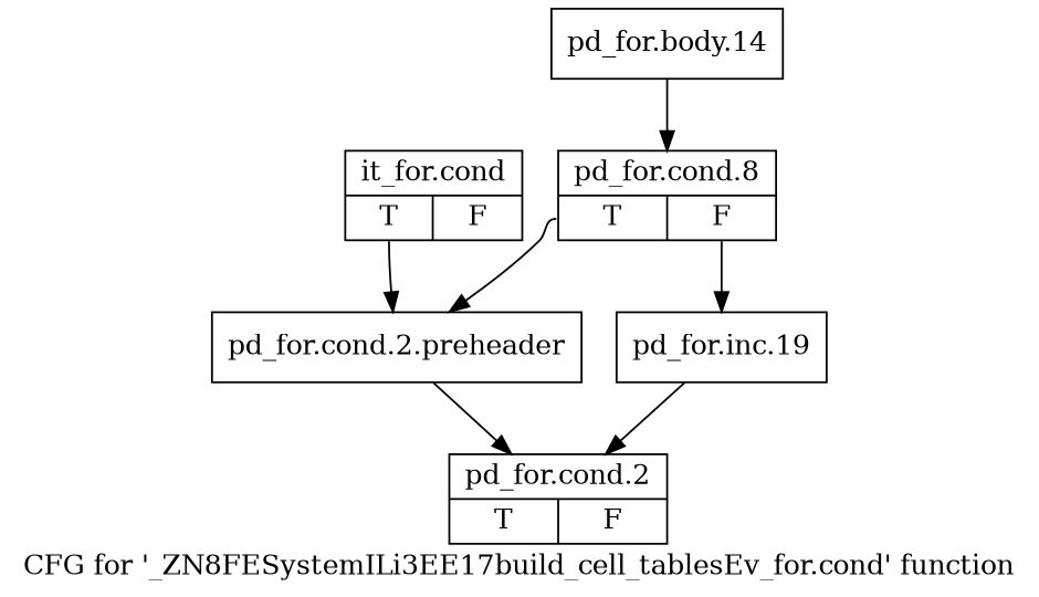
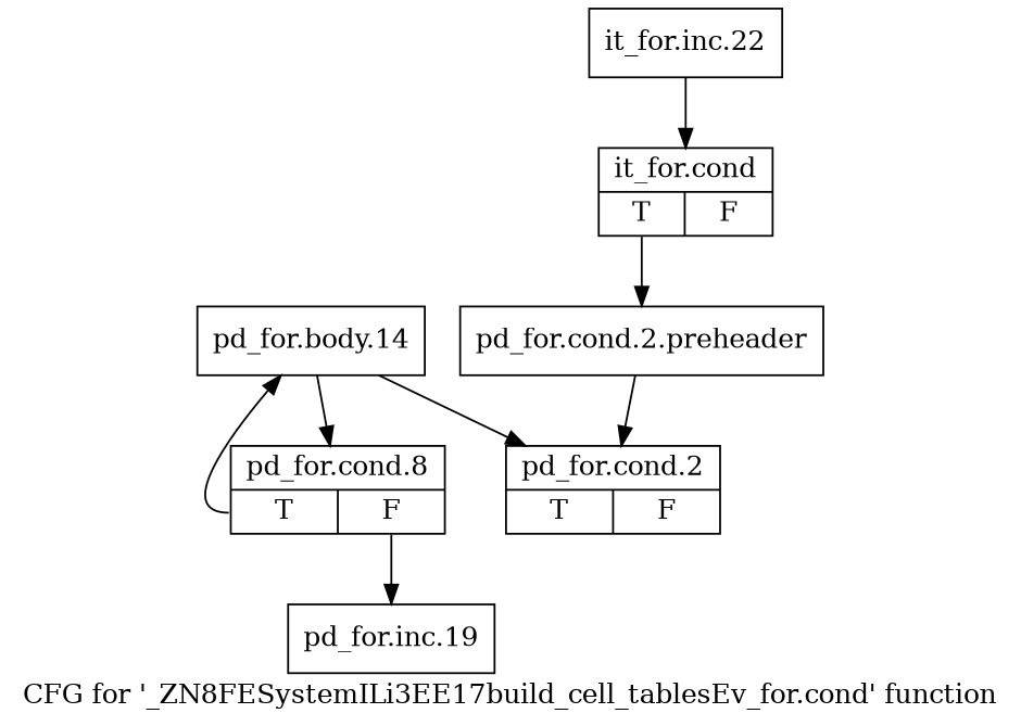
  digraph {
    label="CFG for '_ZN8FESystemILi3EE17build_cell_tablesEv_for.cond' function"
    node [shape=record]
    n1 [label="{it_for.cond|{<s0>T|<s1>F}}"]
    n2 [label="{pd_for.cond.2.preheader}"]
    n3 [label="{pd_for.cond.2|{<s0>T|<s1>F}}"]
+   n4 [label="{it_for.inc.22}"]
    n5 [label="{pd_for.cond.8|{<s0>T|<s1>F}}"]
    n6 [label="{pd_for.body.14}"]
    n7 [label="{pd_for.inc.19}"]
    n1 -> n2 [tailport=s0]
    n2 -> n3
-   n5 -> n2 [tailport=s0]
+   n4 -> n1
+   n5 -> n6 [tailport=s0]
    n5 -> n7 [tailport=s1]
    n6 -> n5
-   n7 -> n3
+   n6 -> n3
  }
